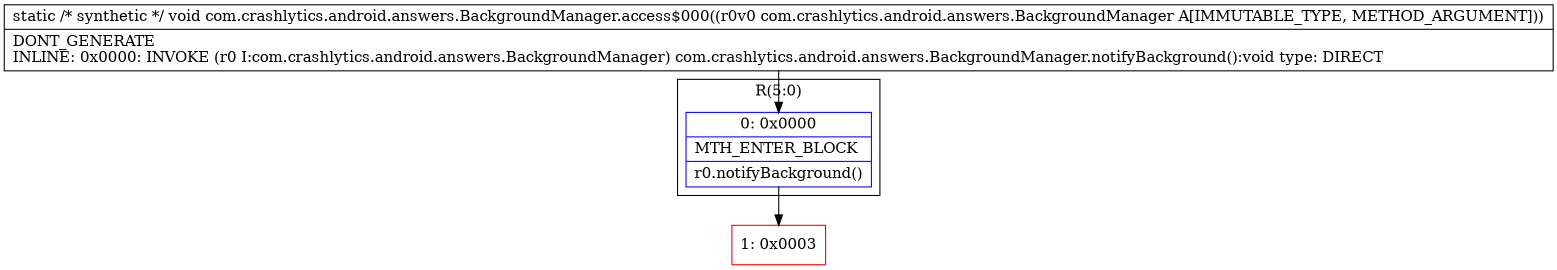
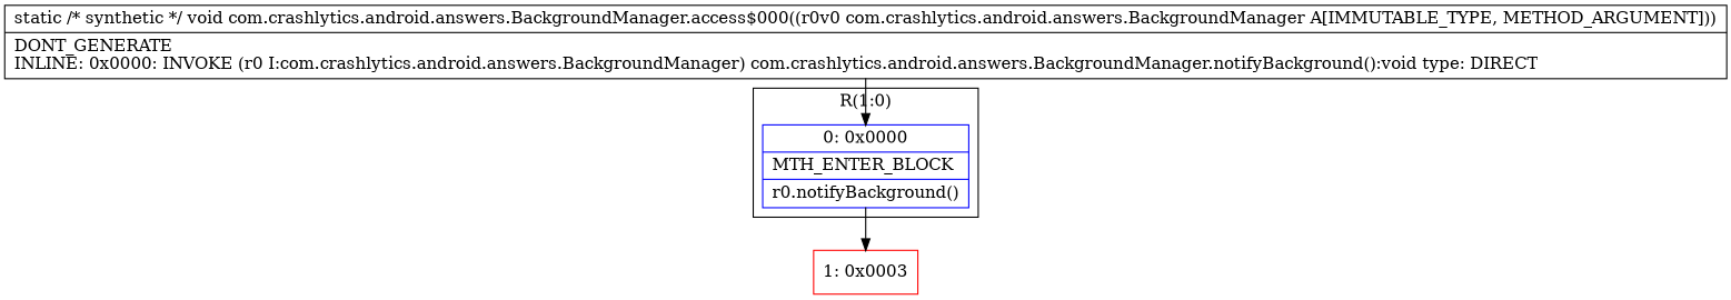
  digraph {
    node [shape=record]
    n1 [color=blue label="{0\:\ 0x0000|MTH_ENTER_BLOCK\l|r0.notifyBackground()\l}"]
    n2 [color=red label="{1\:\ 0x0003}"]
    n3 [label="{static \/* synthetic *\/ void com.crashlytics.android.answers.BackgroundManager.access$000((r0v0 com.crashlytics.android.answers.BackgroundManager A[IMMUTABLE_TYPE, METHOD_ARGUMENT]))  | DONT_GENERATE\lINLINE: 0x0000: INVOKE  (r0 I:com.crashlytics.android.answers.BackgroundManager) com.crashlytics.android.answers.BackgroundManager.notifyBackground():void type: DIRECT\l}"]
    subgraph cluster_1 {
-     label="R(5:0)"
+     label="R(1:0)"
      n1
    }
    n1 -> n2
    n3 -> n1
  }
